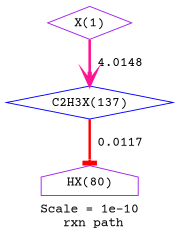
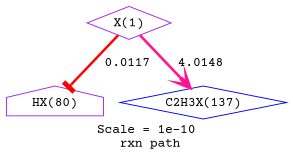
  digraph {
    fontname="Courier Prime"
    label="Scale = 1e-10\l rxn path"
    node [color=purple fontname="Courier Prime" shape=diamond]
    edge [fontname="Courier Prime"]
    n1 [label="X(1)"]
    n2 [label="HX(80)" shape=house]
    n3 [color=blue label="C2H3X(137)"]
-   n3 -> n2 [arrowhead=tee arrowsize=1.32 color=red label=" 0.0117" style="setlinewidth(2.64)"]
+   n1 -> n2 [arrowhead=tee arrowsize=1.32 color=red label=" 0.0117" style="setlinewidth(2.64)"]
    n1 -> n3 [arrowhead=vee arrowsize=1.41 color=deeppink label=" 4.0148" style="setlinewidth(2.82)"]
  }
